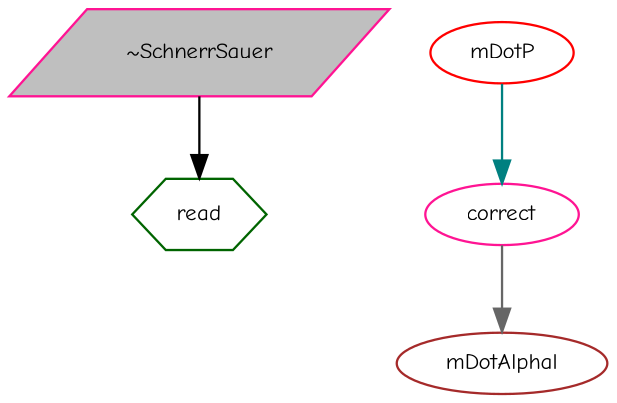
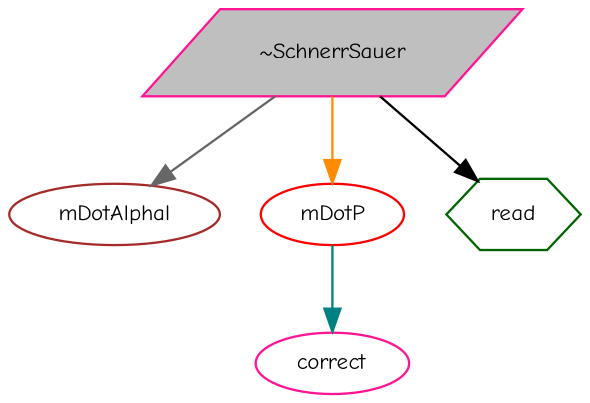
  digraph {
    fontname="Comic Neue"
    rankdir=TB
    node [color=deeppink fontname="Comic Neue" fontsize=10 shape=ellipse]
    edge [fontname="Comic Neue" fontsize=10 labelfontname=Helvetica labelfontsize=10 style=solid]
    n1 [fillcolor=grey75 fontcolor=black height=0.2 label="~SchnerrSauer" shape=parallelogram style=filled width=0.4]
    n2 [color=brown height=0.2 label=mDotAlphal width=0.4]
    n3 [color=red height=0.2 label=mDotP width=0.4]
    n4 [color=darkgreen height=0.2 label=read shape=hexagon width=0.4]
    n5 [height=0.2 label=correct width=0.4]
-   n5 -> n2 [color=gray40]
+   n1 -> n2 [color=gray40]
+   n1 -> n3 [color=darkorange]
    n1 -> n4 [color=black]
    n3 -> n5 [color=teal]
  }
